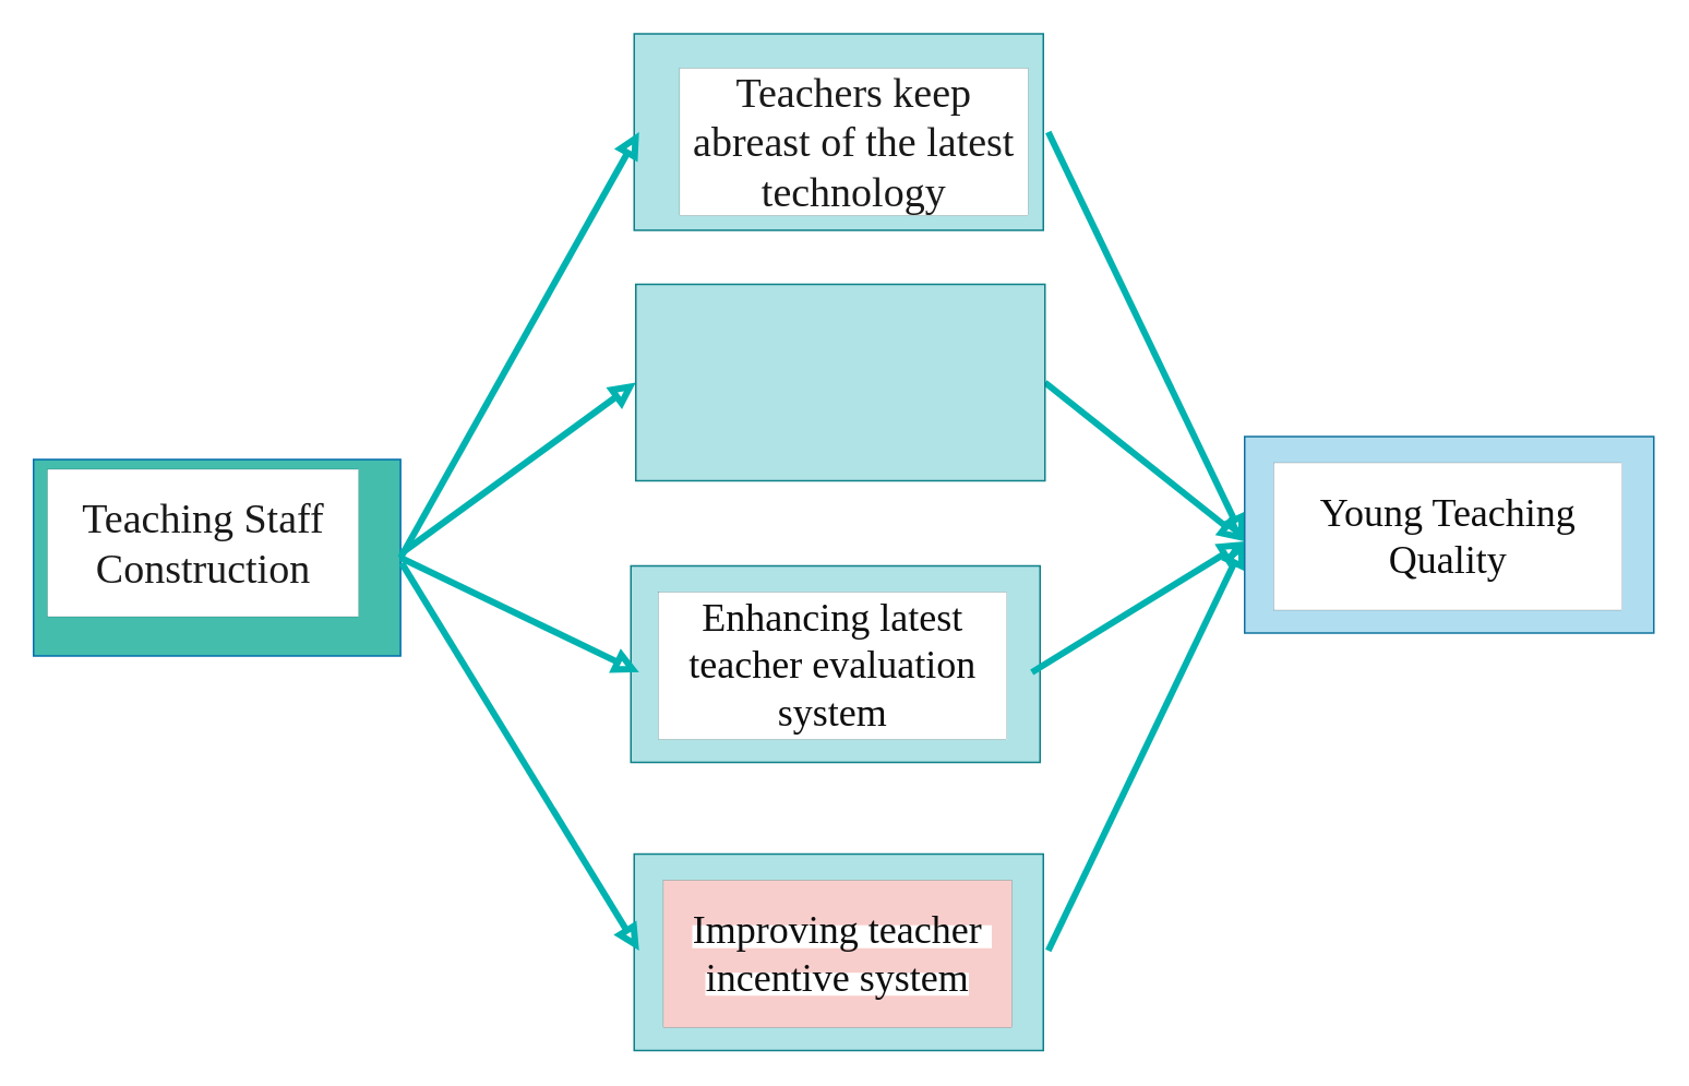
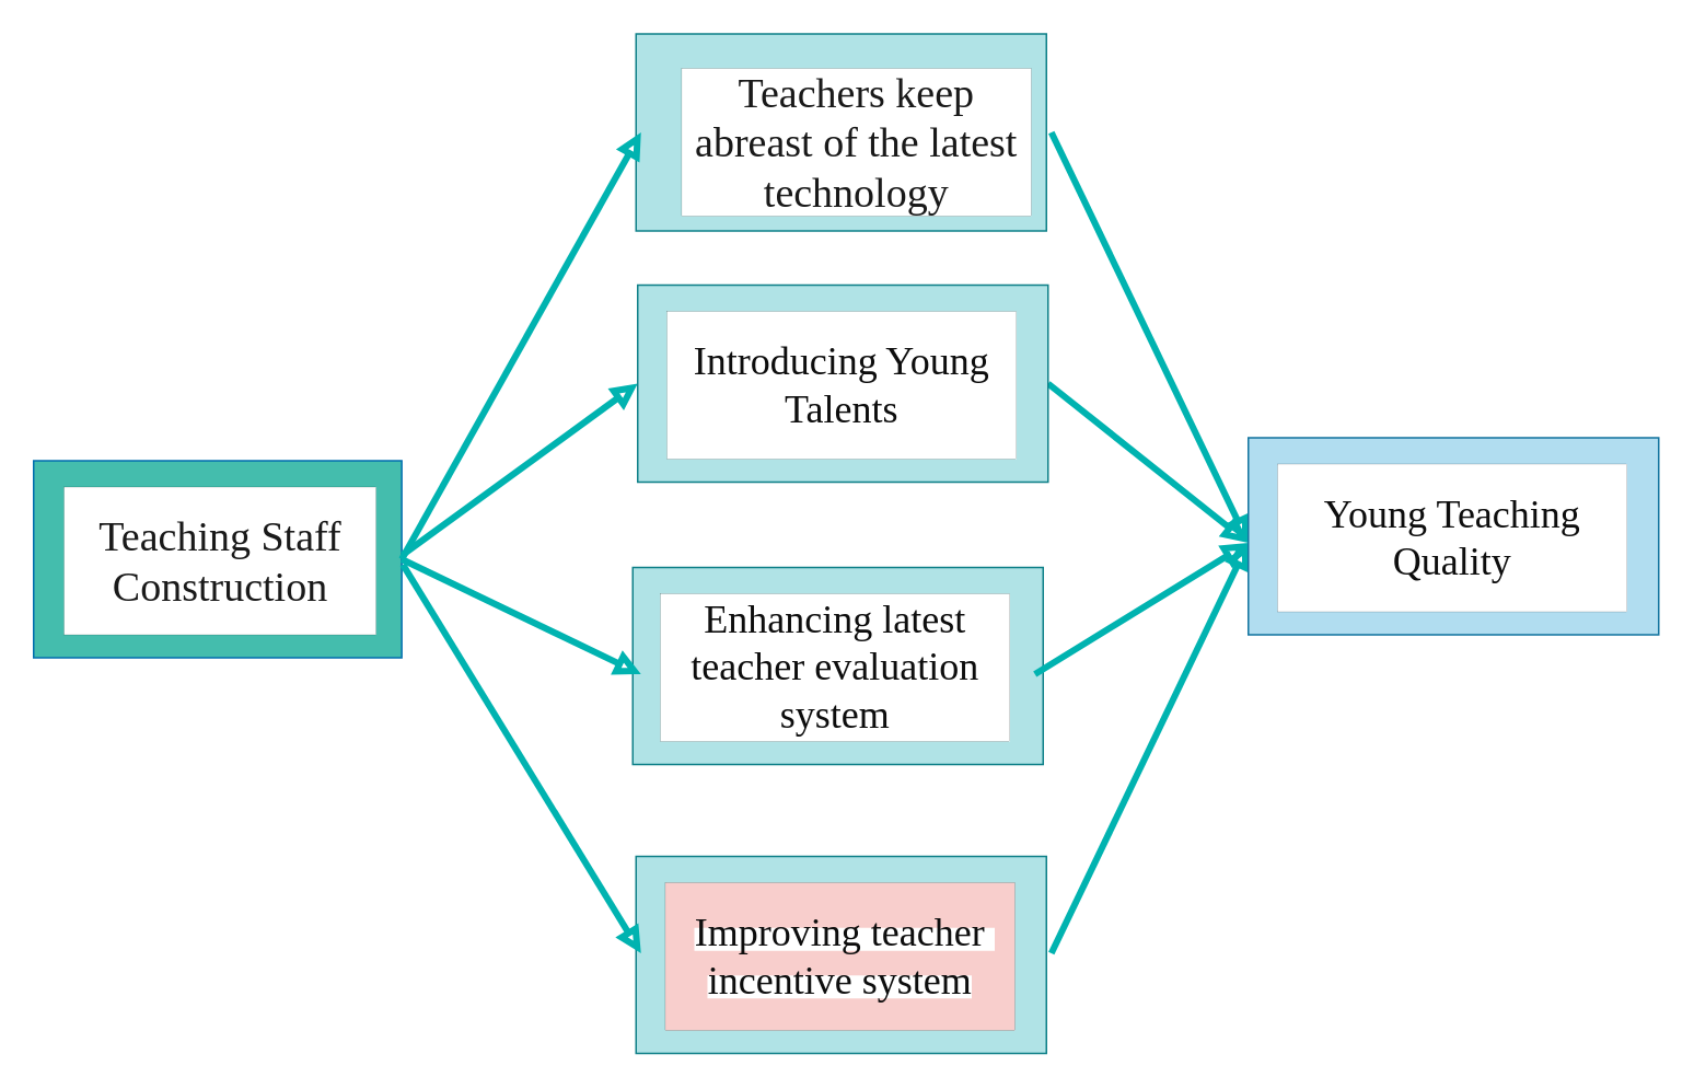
  <mxCell id="0" />
  <mxCell id="1" parent="0" />
  <mxCell id="2" value="" style="group" vertex="1" connectable="0" parent="1"><mxGeometry x="20" y="280" width="224.249" height="120" as="geometry" /></mxCell>
  <mxCell id="3" value="" style="rounded=0;whiteSpace=wrap;html=1;fillColor=#44bdad;strokeColor=#006EAF;fontColor=#ffffff;" vertex="1" parent="2"><mxGeometry width="224.249" height="120" as="geometry" /></mxCell>
- <mxCell id="4" value="&lt;span style=&quot;color: rgb(25, 25, 25); font-family: &amp;quot;Times New Roman&amp;quot;; font-size: 25.333px; white-space-collapse: preserve; background-color: rgb(255, 255, 255);&quot;&gt;Teaching Staff Construction&lt;/span&gt;" style="rounded=0;whiteSpace=wrap;html=1;strokeColor=#000000;strokeWidth=0;" vertex="1" parent="2"><mxGeometry x="8.525" y="6" width="190.124" height="90" as="geometry" /></mxCell>
+ <mxCell id="4" value="&lt;span style=&quot;color: rgb(25, 25, 25); font-family: &amp;quot;Times New Roman&amp;quot;; font-size: 25.333px; white-space-collapse: preserve; background-color: rgb(255, 255, 255);&quot;&gt;Teaching Staff Construction&lt;/span&gt;" style="rounded=0;whiteSpace=wrap;html=1;strokeColor=#000000;strokeWidth=0;" vertex="1" parent="2"><mxGeometry x="18.525" y="16" width="190.124" height="90" as="geometry" /></mxCell>
  <mxCell id="5" value="" style="endArrow=block;html=1;rounded=0;fillColor=#fdff00;strokeColor=#00b3b0;entryX=0;entryY=0.5;entryDx=0;entryDy=0;exitX=1.002;exitY=0.478;exitDx=0;exitDy=0;strokeWidth=4;endFill=0;exitPerimeter=0;" edge="1" parent="1" source="3" target="11"><mxGeometry width="50" height="50" relative="1" as="geometry"><mxPoint x="353.25" y="180" as="sourcePoint" /><mxPoint x="590" y="220" as="targetPoint" /></mxGeometry></mxCell>
  <mxCell id="6" value="" style="group;fillColor=#b0e3e6;strokeColor=#0e8088;" vertex="1" connectable="0" parent="1"><mxGeometry x="387" y="20" width="250" height="120" as="geometry" /></mxCell>
  <mxCell id="7" style="edgeStyle=none;rounded=0;orthogonalLoop=1;jettySize=auto;html=1;strokeColor=#00b3b0;strokeWidth=4;align=center;verticalAlign=middle;fontFamily=Helvetica;fontSize=11;fontColor=default;labelBackgroundColor=default;endArrow=block;endFill=0;fillColor=#fdff00;" edge="1" parent="6"><mxGeometry relative="1" as="geometry"><mxPoint x="373" y="310" as="targetPoint" /><mxPoint x="253" y="60" as="sourcePoint" /></mxGeometry></mxCell>
  <mxCell id="8" value="&lt;font face=&quot;Times New Roman&quot; color=&quot;#191919&quot;&gt;&lt;span style=&quot;font-size: 25.333px; white-space-collapse: preserve; background-color: rgb(255, 255, 255);&quot;&gt;Teachers keep abreast of the latest technology&lt;/span&gt;&lt;/font&gt;" style="rounded=0;whiteSpace=wrap;html=1;strokeColor=#000000;strokeWidth=0;" vertex="1" parent="6"><mxGeometry x="27.808" y="21" width="212.962" height="90" as="geometry" /></mxCell>
  <mxCell id="9" value="" style="group" vertex="1" connectable="0" parent="1"><mxGeometry x="388" y="173" width="250" height="120" as="geometry" /></mxCell>
  <mxCell id="10" style="edgeStyle=none;rounded=0;orthogonalLoop=1;jettySize=auto;html=1;strokeColor=#00b3b0;strokeWidth=4;align=center;verticalAlign=middle;fontFamily=Helvetica;fontSize=11;fontColor=default;labelBackgroundColor=default;endArrow=block;endFill=0;fillColor=#fdff00;exitX=1;exitY=0.5;exitDx=0;exitDy=0;" edge="1" parent="9" source="11"><mxGeometry relative="1" as="geometry"><mxPoint x="372" y="157" as="targetPoint" /></mxGeometry></mxCell>
  <mxCell id="11" value="" style="rounded=0;whiteSpace=wrap;html=1;fillColor=#b0e3e6;strokeColor=#0e8088;" vertex="1" parent="9"><mxGeometry width="250" height="120" as="geometry" /></mxCell>
+ <mxCell id="12" value="&lt;span style=&quot;color: rgb(13, 13, 13); text-align: start; white-space-collapse: preserve; background-color: rgb(255, 255, 255);&quot;&gt;&lt;font style=&quot;font-size: 24px;&quot; face=&quot;Times New Roman&quot;&gt;Introducing Young Talents&lt;/font&gt;&lt;/span&gt;" style="rounded=0;whiteSpace=wrap;html=1;strokeColor=#000000;strokeWidth=0;" vertex="1" parent="9"><mxGeometry x="17.808" y="16" width="212.962" height="90" as="geometry" /></mxCell>
  <mxCell id="13" value="" style="group;fillColor=#b0e3e6;strokeColor=#0e8088;" vertex="1" connectable="0" parent="1"><mxGeometry x="385" y="345" width="250" height="120" as="geometry" /></mxCell>
  <mxCell id="14" style="edgeStyle=none;rounded=0;orthogonalLoop=1;jettySize=auto;html=1;strokeColor=#00b3b0;strokeWidth=4;align=center;verticalAlign=middle;fontFamily=Helvetica;fontSize=11;fontColor=default;labelBackgroundColor=default;endArrow=block;endFill=0;fillColor=#fdff00;" edge="1" parent="13"><mxGeometry relative="1" as="geometry"><mxPoint x="375" y="-15" as="targetPoint" /><mxPoint x="245" y="65" as="sourcePoint" /></mxGeometry></mxCell>
  <mxCell id="15" value="&lt;span style=&quot;color: rgb(13, 13, 13); text-align: start; white-space-collapse: preserve; background-color: rgb(255, 255, 255);&quot;&gt;&lt;font style=&quot;font-size: 24px;&quot; face=&quot;Times New Roman&quot;&gt;Enhancing latest teacher evaluation system&lt;/font&gt;&lt;/span&gt;" style="rounded=0;whiteSpace=wrap;html=1;strokeWidth=0;" vertex="1" parent="13"><mxGeometry x="16.808" y="16" width="212.962" height="90" as="geometry" /></mxCell>
  <mxCell id="16" value="" style="group;fillColor=#b0e3e6;strokeColor=#0e8088;" vertex="1" connectable="0" parent="1"><mxGeometry x="387" y="521" width="250" height="120" as="geometry" /></mxCell>
  <mxCell id="17" style="edgeStyle=none;rounded=0;orthogonalLoop=1;jettySize=auto;html=1;strokeColor=#00b3b0;strokeWidth=4;align=center;verticalAlign=middle;fontFamily=Helvetica;fontSize=11;fontColor=default;labelBackgroundColor=default;endArrow=block;endFill=0;fillColor=#fdff00;" edge="1" parent="16"><mxGeometry relative="1" as="geometry"><mxPoint x="373" y="-191" as="targetPoint" /><mxPoint x="253" y="59" as="sourcePoint" /></mxGeometry></mxCell>
  <mxCell id="18" value="&lt;span style=&quot;color: rgb(13, 13, 13); text-align: start; white-space-collapse: preserve; background-color: rgb(255, 255, 255);&quot;&gt;&lt;font style=&quot;font-size: 24px;&quot; face=&quot;Times New Roman&quot;&gt;Improving teacher incentive system&lt;/font&gt;&lt;/span&gt;" style="rounded=0;whiteSpace=wrap;html=1;strokeColor=#000000;strokeWidth=0;fillColor=#f8cecc;" vertex="1" parent="16"><mxGeometry x="17.808" y="16" width="212.962" height="90" as="geometry" /></mxCell>
  <mxCell id="19" value="" style="endArrow=block;html=1;rounded=0;fillColor=#fdff00;strokeColor=#00b3b0;strokeWidth=4;endFill=0;exitX=1;exitY=0.5;exitDx=0;exitDy=0;" edge="1" parent="1" source="3"><mxGeometry width="50" height="50" relative="1" as="geometry"><mxPoint x="240" y="330" as="sourcePoint" /><mxPoint x="390" y="80" as="targetPoint" /></mxGeometry></mxCell>
  <mxCell id="20" value="" style="endArrow=block;html=1;rounded=0;fillColor=#fdff00;strokeColor=#00b3b0;strokeWidth=4;endFill=0;exitX=1;exitY=0.5;exitDx=0;exitDy=0;" edge="1" parent="1" source="3"><mxGeometry width="50" height="50" relative="1" as="geometry"><mxPoint x="240" y="360" as="sourcePoint" /><mxPoint x="390" y="410" as="targetPoint" /></mxGeometry></mxCell>
  <mxCell id="21" value="" style="endArrow=block;html=1;rounded=0;fillColor=#fdff00;strokeColor=#00b3b0;exitX=1.003;exitY=0.527;exitDx=0;exitDy=0;exitPerimeter=0;strokeWidth=4;endFill=0;" edge="1" parent="1" source="3"><mxGeometry width="50" height="50" relative="1" as="geometry"><mxPoint x="199.999" y="350" as="sourcePoint" /><mxPoint x="390" y="580" as="targetPoint" /></mxGeometry></mxCell>
  <mxCell id="22" value="" style="group;fillColor=#b1ddf0;strokeColor=#10739e;" vertex="1" connectable="0" parent="1"><mxGeometry x="760" y="266" width="250" height="120" as="geometry" /></mxCell>
  <mxCell id="23" value="&lt;span style=&quot;color: rgb(13, 13, 13); text-align: start; white-space-collapse: preserve; background-color: rgb(255, 255, 255);&quot;&gt;&lt;font style=&quot;font-size: 24px;&quot; face=&quot;Times New Roman&quot;&gt;Young Teaching Quality&lt;/font&gt;&lt;/span&gt;" style="rounded=0;whiteSpace=wrap;html=1;strokeColor=#000000;strokeWidth=0;" vertex="1" parent="22"><mxGeometry x="17.808" y="16" width="212.962" height="90" as="geometry" /></mxCell>
